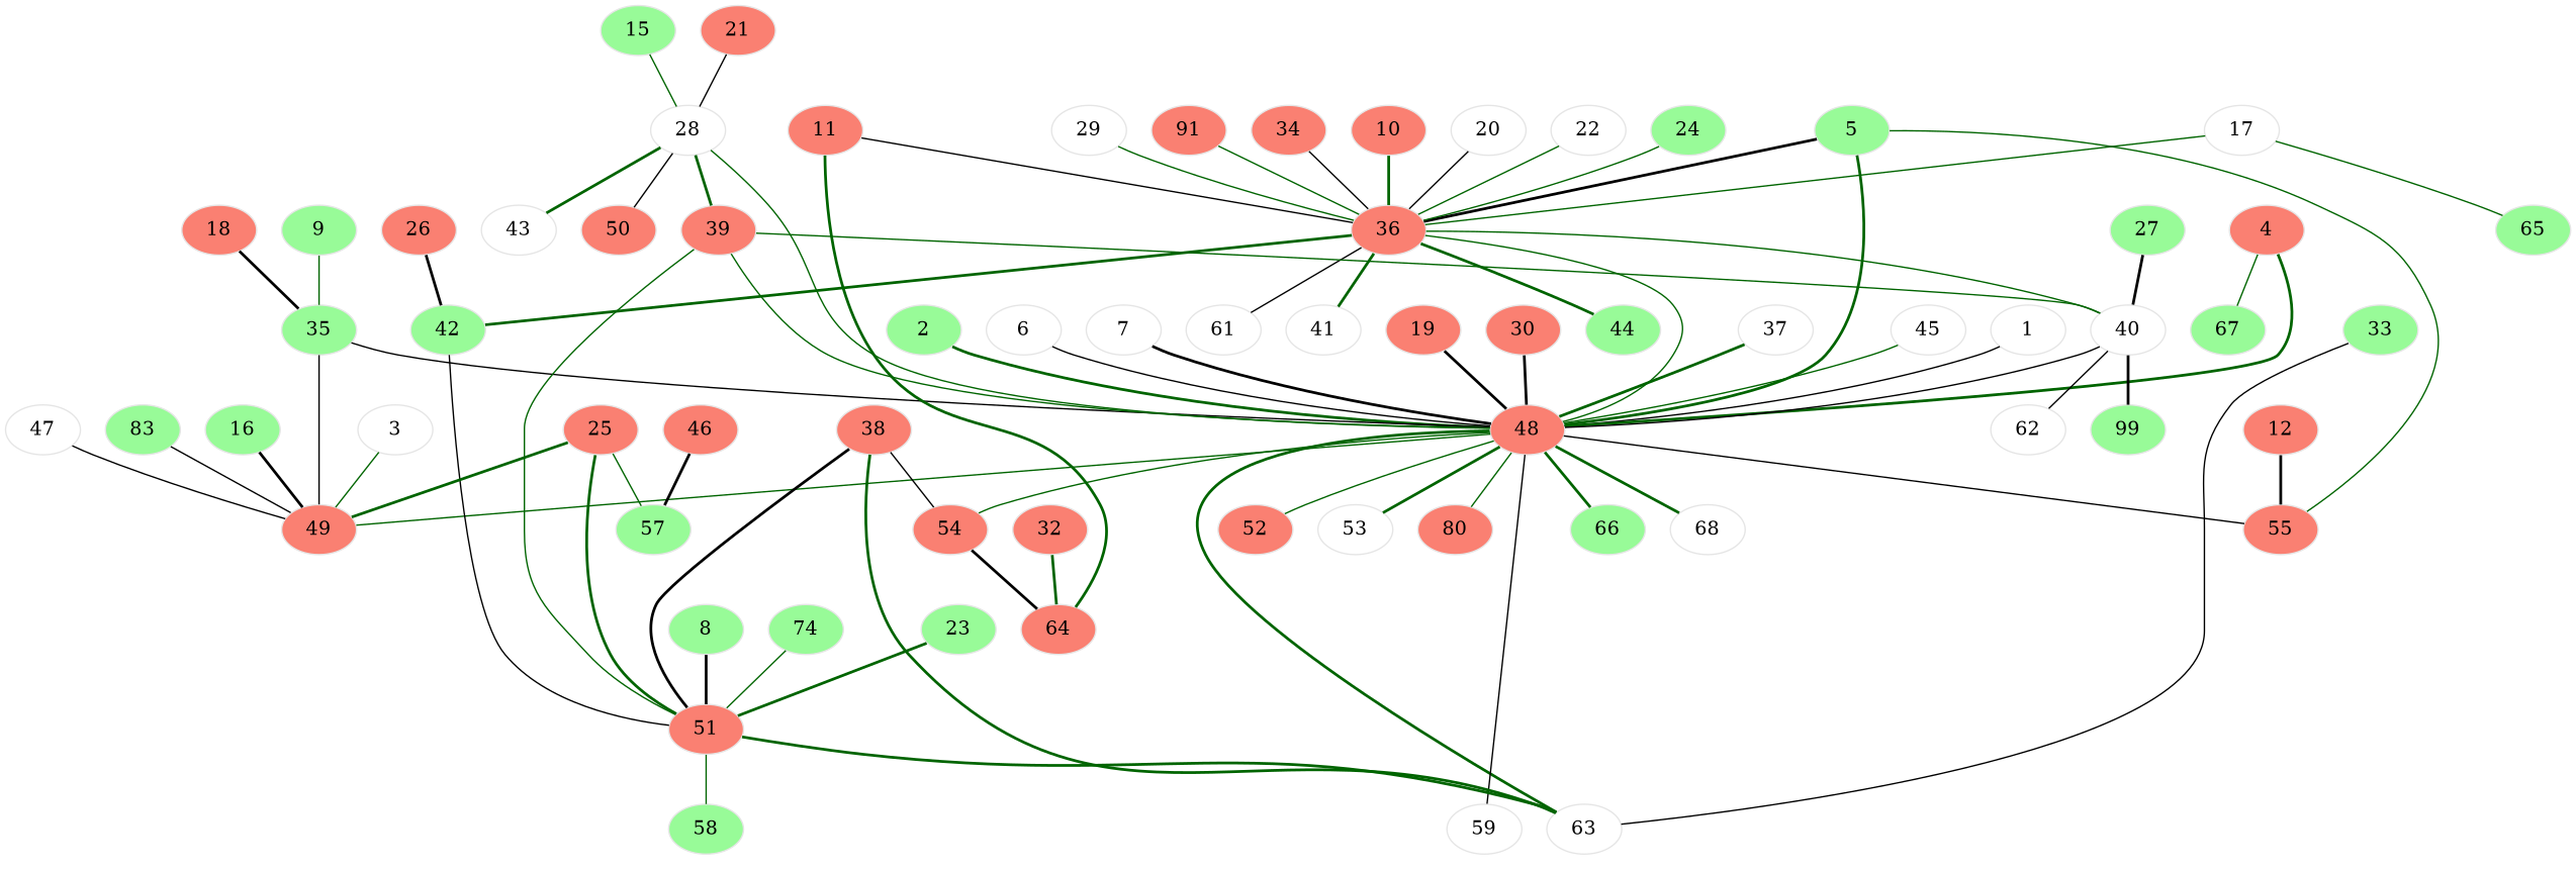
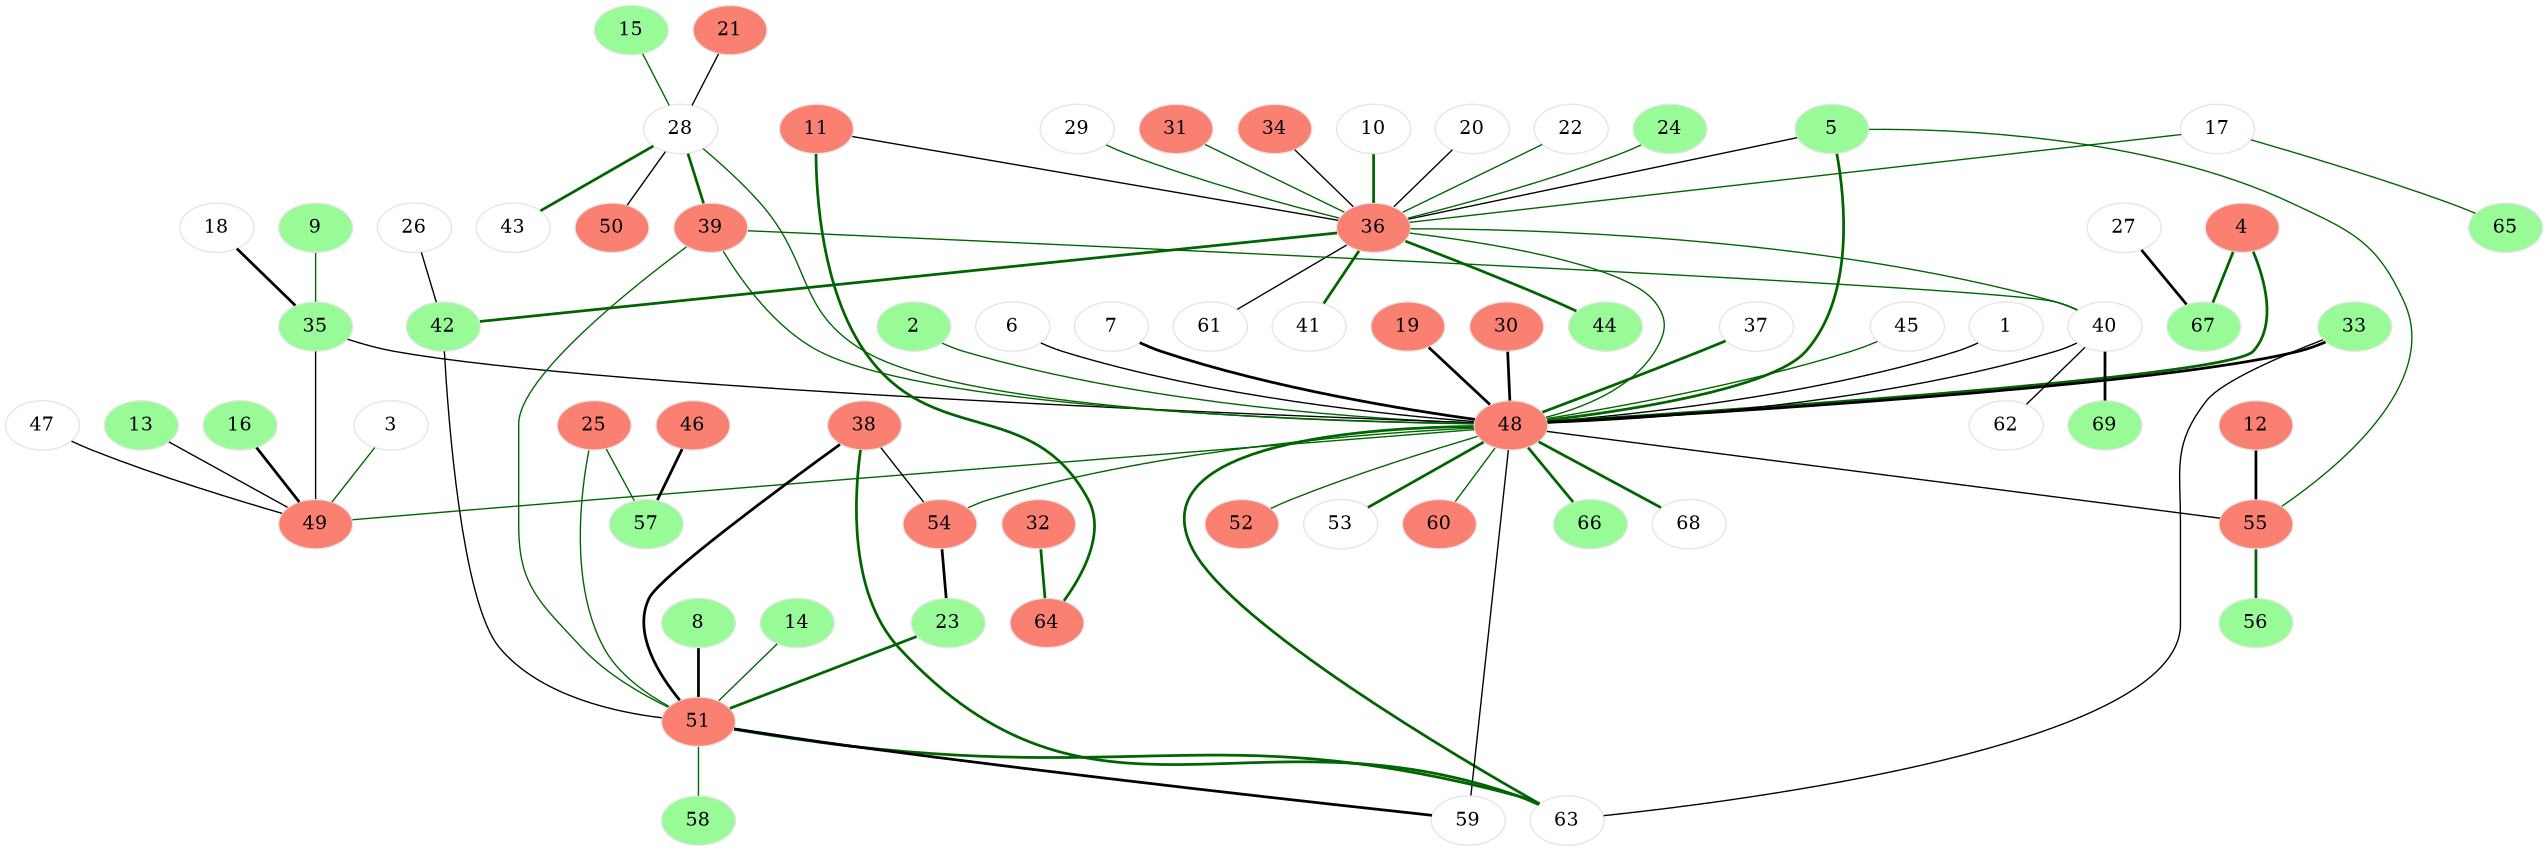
  graph {
    node [color=gray90 fillcolor=salmon style=filled]
    edge [color=darkgreen style=solid weight=1.0]
    1 [fillcolor=white]
    48
    49
    54
    55
    63 [fillcolor=white]
    52
    53 [fillcolor=white]
    59 [fillcolor=white]
-   60 [label=80]
+   60
    66 [fillcolor=palegreen]
    68 [fillcolor=white]
    2 [fillcolor=palegreen]
    3 [fillcolor=white]
    4
    67 [fillcolor=palegreen]
    5 [fillcolor=palegreen]
    36
    42 [fillcolor=palegreen]
    40 [fillcolor=white]
    41 [fillcolor=white]
    44 [fillcolor=palegreen]
    61 [fillcolor=white]
    64
    6 [fillcolor=white]
    7 [fillcolor=white]
    8 [fillcolor=palegreen]
    51
    58 [fillcolor=palegreen]
    9 [fillcolor=palegreen]
    35 [fillcolor=palegreen]
-   10
+   10 [fillcolor=white]
    11
    12
-   13 [fillcolor=palegreen label=83]
-   14 [fillcolor=palegreen label=74]
+   56 [fillcolor=palegreen]
+   13 [fillcolor=palegreen]
+   14 [fillcolor=palegreen]
    15 [fillcolor=palegreen]
    28 [fillcolor=white]
    39
    43 [fillcolor=white]
    50
    16 [fillcolor=palegreen]
    17 [fillcolor=white]
    65 [fillcolor=palegreen]
-   18
+   18 [fillcolor=white]
    19
    20 [fillcolor=white]
    21
    22 [fillcolor=white]
    23 [fillcolor=palegreen]
    24 [fillcolor=palegreen]
    25
    57 [fillcolor=palegreen]
-   26
-   27 [fillcolor=palegreen]
+   26 [fillcolor=white]
+   27 [fillcolor=white]
    62 [fillcolor=white]
-   69 [fillcolor=palegreen label=99]
+   69 [fillcolor=palegreen]
    29 [fillcolor=white]
    30
-   31 [label=91]
+   31
    32
    33 [fillcolor=palegreen]
    34
    37 [fillcolor=white]
    38
    45 [fillcolor=white]
    46
    47 [fillcolor=white]
    1 -- 48 [color=black]
    48 -- 49
    48 -- 54
    48 -- 55 [color=black weight=2.0]
    48 -- 63 [style=bold]
    48 -- 52
    48 -- 53 [style=bold]
    48 -- 59 [color=black weight=2.0]
    48 -- 60
    48 -- 66 [style=bold]
    48 -- 68 [style=bold]
-   54 -- 64 [color=black style=bold]
-   2 -- 48 [style=bold]
+   54 -- 23 [color=black style=bold]
+   55 -- 56 [style=bold]
+   2 -- 48
    3 -- 49
    4 -- 48 [style=bold]
-   4 -- 67
+   4 -- 67 [style=bold]
    5 -- 48 [style=bold]
    5 -- 55
-   5 -- 36 [color=black style=bold]
+   5 -- 36 [color=black]
    36 -- 48
    36 -- 42 [style=bold]
    36 -- 40
    36 -- 41 [style=bold weight=2.0]
    36 -- 44 [style=bold]
    36 -- 61 [color=black]
    42 -- 51 [color=black]
    40 -- 48 [color=black]
    40 -- 62 [color=black]
    40 -- 69 [color=black style=bold]
    6 -- 48 [color=black]
    7 -- 48 [color=black style=bold]
    8 -- 51 [color=black style=bold]
    51 -- 63 [style=bold]
+   51 -- 59 [color=black style=bold]
    51 -- 58
    9 -- 35
    35 -- 48 [color=black]
    35 -- 49 [color=black]
    10 -- 36 [style=bold]
    11 -- 36 [color=black]
    11 -- 64 [style=bold]
    12 -- 55 [color=black style=bold]
    13 -- 49 [color=black]
    14 -- 51
    15 -- 28
    28 -- 48
    28 -- 39 [style=bold]
    28 -- 43 [style=bold]
    28 -- 50 [color=black]
    39 -- 48
    39 -- 40
    39 -- 51
    16 -- 49 [color=black style=bold]
    17 -- 36
    17 -- 65
    18 -- 35 [color=black style=bold]
    19 -- 48 [color=black style=bold]
    20 -- 36 [color=black]
    21 -- 28 [color=black]
    22 -- 36
    23 -- 51 [style=bold]
    24 -- 36
-   25 -- 49 [style=bold]
-   25 -- 51 [style=bold]
+   25 -- 51
    25 -- 57
-   26 -- 42 [color=black style=bold]
-   27 -- 40 [color=black style=bold]
+   26 -- 42 [color=black]
+   27 -- 67 [color=black style=bold]
    29 -- 36
    30 -- 48 [color=black style=bold]
    31 -- 36
    32 -- 64 [style=bold]
+   33 -- 48 [color=black style=bold]
    33 -- 63 [color=black]
    34 -- 36 [color=black]
    37 -- 48 [style=bold]
    38 -- 54 [color=black]
    38 -- 63 [style=bold]
    38 -- 51 [color=black style=bold]
    45 -- 48
    46 -- 57 [color=black style=bold]
    47 -- 49 [color=black]
  }
